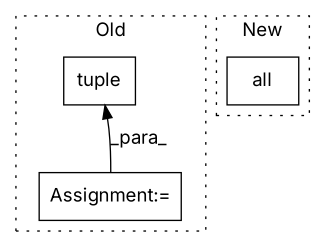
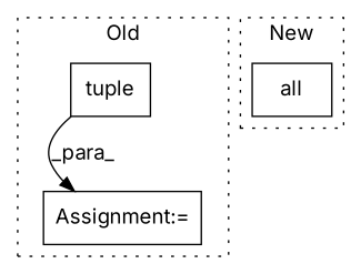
  digraph {
    fontname=Inter
    node [a=32 shape=box fontname=Inter]
    n1 [l="6,1" label=tuple s="2067,2074"]
    n2 [a=7 l=1 label="Assignment:=" s=1690]
    n3 [l="13,-3" label=all s="2336,2479"]
    subgraph cluster_1 {
      label=Old
      style=dotted
      n1
      n2
    }
    subgraph cluster_2 {
      label=New
      style=dotted
      n3
    }
-   n2 -> n1 [label=_para_ fontname=Inter]
+   n1 -> n2 [label=_para_ fontname=Inter]
  }
